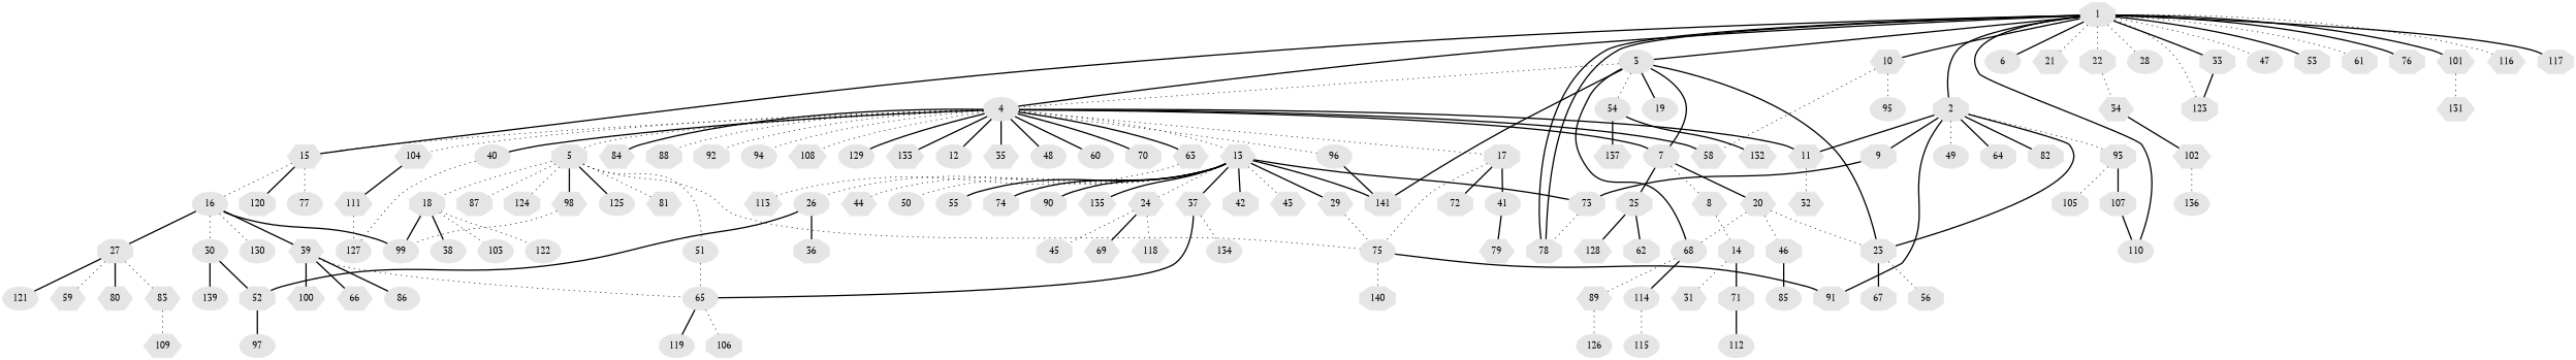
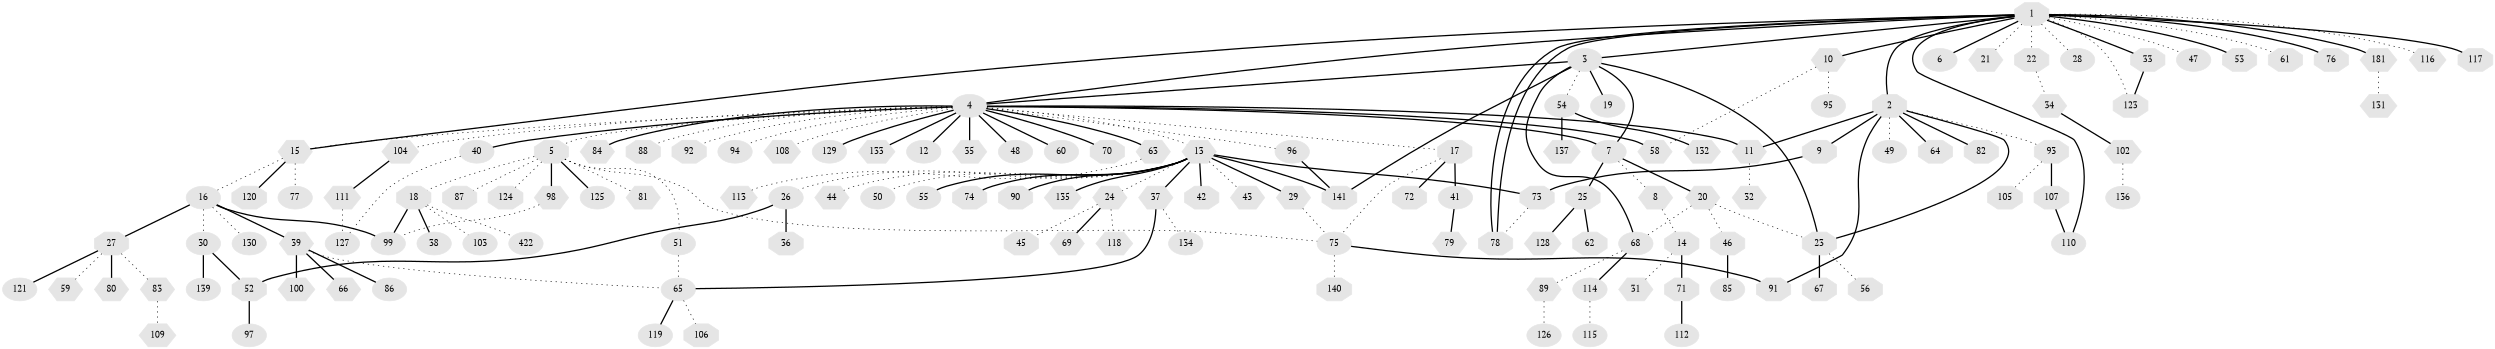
  graph {
    fontname="PT Serif"
    node [color=gray90 fontname="PT Serif" shape=ellipse style=filled]
    edge [fontname="PT Serif" style=bold]
    1 [shape=octagon]
    2 [shape=octagon]
    3
    4
    6
    10 [shape=hexagon]
    15 [shape=hexagon]
    21 [shape=hexagon]
    22 [shape=octagon]
    28
    33 [shape=octagon]
    47
    53 [shape=octagon]
    61 [shape=octagon]
    76 [shape=octagon]
    78 [shape=octagon]
-   101 [shape=hexagon]
+   101 [shape=hexagon label=181]
    110
    116 [shape=hexagon]
    117 [shape=octagon]
    123 [shape=octagon]
    9 [shape=octagon]
    11 [shape=hexagon]
    23 [shape=octagon]
    49
    64 [shape=octagon]
    82 [shape=octagon]
    91 [shape=octagon]
    93 [shape=octagon]
    7
    19
    54
    68
    141 [shape=octagon]
    5 [shape=octagon]
    12
    13 [shape=hexagon]
    17 [shape=octagon]
    35 [shape=hexagon]
    40
    48
    58 [shape=hexagon]
    60
    63 [shape=hexagon]
    70 [shape=octagon]
    84 [shape=hexagon]
    88 [shape=octagon]
    92 [shape=octagon]
    94
    96
    104 [shape=hexagon]
    108 [shape=hexagon]
    129
    133 [shape=hexagon]
    95
    16
    77
    120 [shape=octagon]
    34 [shape=hexagon]
    131 [shape=hexagon]
    73 [shape=octagon]
    32 [shape=hexagon]
    56 [shape=octagon]
    67 [shape=octagon]
    105 [shape=octagon]
    107 [shape=octagon]
    8 [shape=hexagon]
    20 [shape=hexagon]
    25 [shape=octagon]
    132 [shape=hexagon]
    137 [shape=hexagon]
    89 [shape=hexagon]
    114
    18 [shape=octagon]
    51
    75
    81 [shape=hexagon]
    87 [shape=octagon]
    98 [shape=hexagon]
    124 [shape=octagon]
    125
    24 [shape=hexagon]
    26
    29 [shape=hexagon]
    37 [shape=hexagon]
    42 [shape=octagon]
    43 [shape=hexagon]
    44 [shape=hexagon]
    50
    55
    74 [shape=octagon]
    90 [shape=octagon]
    135 [shape=hexagon]
    41
    72 [shape=octagon]
    127
    113 [shape=hexagon]
    111 [shape=hexagon]
    99
    38
    103
-   122
+   122 [label=422]
    65
    140 [shape=octagon]
    14 [shape=octagon]
    46 [shape=octagon]
    62 [shape=octagon]
    128 [shape=hexagon]
    31 [shape=hexagon]
    71 [shape=octagon]
    45 [shape=octagon]
    69 [shape=hexagon]
    118 [shape=hexagon]
    36 [shape=octagon]
    52 [shape=octagon]
    134
    112
    27 [shape=octagon]
    30
    39 [shape=hexagon]
    130
    59 [shape=hexagon]
    80 [shape=hexagon]
    83 [shape=hexagon]
    121
    139
    66 [shape=hexagon]
    86
    100 [shape=hexagon]
    79 [shape=hexagon]
    85
    102 [shape=hexagon]
    97
    109 [shape=hexagon]
    136
    106 [shape=octagon]
    119
    126
    115
    1 -- 2
    1 -- 3
    1 -- 4
    1 -- 6
    1 -- 10
    1 -- 15
    1 -- 21 [style=dotted]
    1 -- 22 [style=dotted]
    1 -- 28 [style=dotted]
    1 -- 33
    1 -- 47 [style=dotted]
    1 -- 53
    1 -- 61 [style=dotted]
    1 -- 76
    1 -- 78
    1 -- 78
    1 -- 101
    1 -- 110
    1 -- 116 [style=dotted]
    1 -- 117
    1 -- 123 [style=dotted]
    2 -- 9
    2 -- 11
    2 -- 23
    2 -- 49 [style=dotted]
    2 -- 64
    2 -- 82
    2 -- 91
    2 -- 93 [style=dotted]
-   3 -- 4 [style=dotted]
+   3 -- 4
    3 -- 23
    3 -- 7
    3 -- 19
    3 -- 54 [style=dotted]
    3 -- 68
    3 -- 141
    4 -- 15 [style=dotted]
    4 -- 11
    4 -- 7
    4 -- 5 [style=dotted]
    4 -- 12
    4 -- 13 [style=dotted]
    4 -- 17 [style=dotted]
    4 -- 35
    4 -- 40
    4 -- 48
    4 -- 58
    4 -- 60
    4 -- 63
    4 -- 70
    4 -- 84
    4 -- 88 [style=dotted]
    4 -- 92 [style=dotted]
    4 -- 94 [style=dotted]
    4 -- 96 [style=dotted]
    4 -- 104 [style=dotted]
    4 -- 108 [style=dotted]
    4 -- 129
    4 -- 133
    10 -- 58 [style=dotted]
    10 -- 95 [style=dotted]
    15 -- 16 [style=dotted]
    15 -- 77 [style=dotted]
    15 -- 120
    22 -- 34 [style=dotted]
    33 -- 123
    101 -- 131 [style=dotted]
    9 -- 73
    11 -- 32 [style=dotted]
    23 -- 56 [style=dotted]
    23 -- 67
    93 -- 105 [style=dotted]
    93 -- 107
    7 -- 8 [style=dotted]
    7 -- 20
    7 -- 25
    54 -- 132
    54 -- 137
    68 -- 89 [style=dotted]
    68 -- 114
    5 -- 18 [style=dotted]
    5 -- 51 [style=dotted]
    5 -- 75 [style=dotted]
    5 -- 81 [style=dotted]
    5 -- 87 [style=dotted]
    5 -- 98
    5 -- 124 [style=dotted]
    5 -- 125
    13 -- 141
    13 -- 73
    13 -- 24 [style=dotted]
    13 -- 26 [style=dotted]
    13 -- 29
    13 -- 37
    13 -- 42
    13 -- 43 [style=dotted]
    13 -- 44 [style=dotted]
    13 -- 50 [style=dotted]
    13 -- 55
    13 -- 74
    13 -- 90
    13 -- 135
    17 -- 75 [style=dotted]
    17 -- 41
    17 -- 72
    40 -- 127 [style=dotted]
    63 -- 113 [style=dotted]
    96 -- 141
    104 -- 111
    16 -- 99
    16 -- 27
    16 -- 30 [style=dotted]
    16 -- 39
    16 -- 130 [style=dotted]
    34 -- 102
    73 -- 78 [style=dotted]
    107 -- 110
    8 -- 14 [style=dotted]
    20 -- 23 [style=dotted]
    20 -- 68 [style=dotted]
    20 -- 46 [style=dotted]
    25 -- 62
    25 -- 128
    89 -- 126 [style=dotted]
    114 -- 115 [style=dotted]
    18 -- 99
    18 -- 38
    18 -- 103 [style=dotted]
    18 -- 122 [style=dotted]
    51 -- 65 [style=dotted]
    75 -- 91
    75 -- 140 [style=dotted]
    98 -- 99 [style=dotted]
    24 -- 45 [style=dotted]
    24 -- 69
    24 -- 118 [style=dotted]
    26 -- 36
    26 -- 52
    29 -- 75 [style=dotted]
    37 -- 65
    37 -- 134 [style=dotted]
    41 -- 79
    111 -- 127 [style=dotted]
    65 -- 106 [style=dotted]
    65 -- 119
    14 -- 31 [style=dotted]
    14 -- 71
    46 -- 85
    71 -- 112
    52 -- 97
    27 -- 59 [style=dotted]
    27 -- 80
    27 -- 83 [style=dotted]
    27 -- 121
    30 -- 52
    30 -- 139
    39 -- 65 [style=dotted]
    39 -- 66
    39 -- 86
    39 -- 100
    83 -- 109 [style=dotted]
    102 -- 136 [style=dotted]
  }
